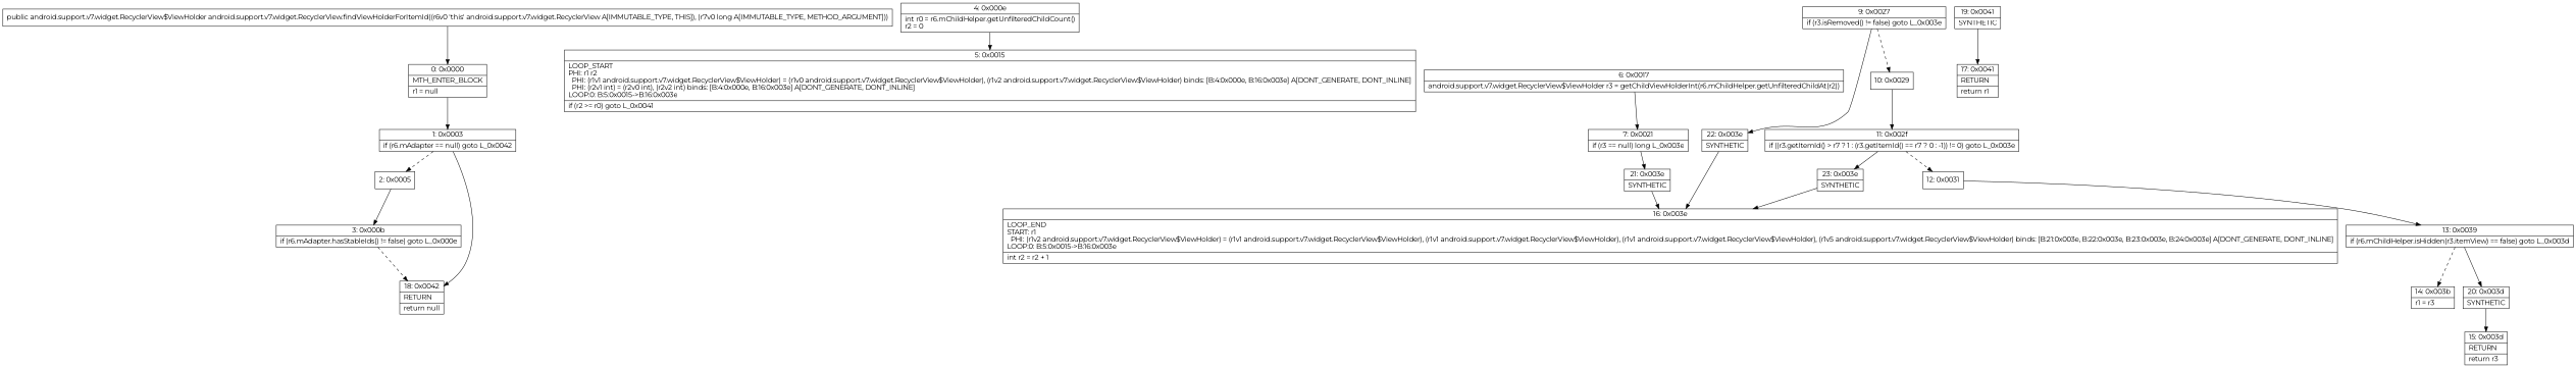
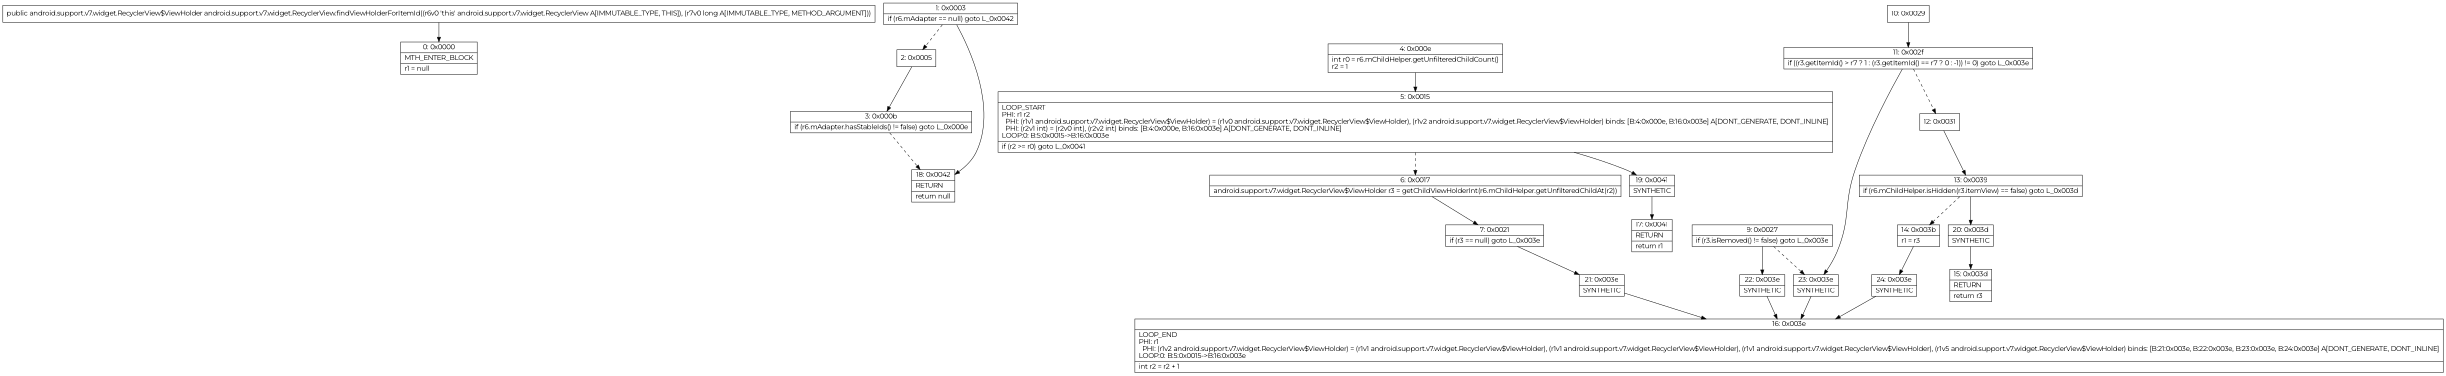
  digraph {
    fontname=Montserrat
    node [fontname=Montserrat shape=record]
    edge [fontname=Montserrat]
    n1 [label="{0\:\ 0x0000|MTH_ENTER_BLOCK\l|r1 = null\l}"]
    n2 [label="{1\:\ 0x0003|if (r6.mAdapter == null) goto L_0x0042\l}"]
    n3 [label="{2\:\ 0x0005}"]
    n4 [label="{18\:\ 0x0042|RETURN\l|return null\l}"]
    n5 [label="{3\:\ 0x000b|if (r6.mAdapter.hasStableIds() != false) goto L_0x000e\l}"]
-   n6 [label="{4\:\ 0x000e|int r0 = r6.mChildHelper.getUnfilteredChildCount()\lr2 = 0\l}"]
+   n6 [label="{4\:\ 0x000e|int r0 = r6.mChildHelper.getUnfilteredChildCount()\lr2 = 1\l}"]
    n7 [label="{5\:\ 0x0015|LOOP_START\lPHI: r1 r2 \l  PHI: (r1v1 android.support.v7.widget.RecyclerView$ViewHolder) = (r1v0 android.support.v7.widget.RecyclerView$ViewHolder), (r1v2 android.support.v7.widget.RecyclerView$ViewHolder) binds: [B:4:0x000e, B:16:0x003e] A[DONT_GENERATE, DONT_INLINE]\l  PHI: (r2v1 int) = (r2v0 int), (r2v2 int) binds: [B:4:0x000e, B:16:0x003e] A[DONT_GENERATE, DONT_INLINE]\lLOOP:0: B:5:0x0015\-\>B:16:0x003e\l|if (r2 \>= r0) goto L_0x0041\l}"]
    n8 [label="{6\:\ 0x0017|android.support.v7.widget.RecyclerView$ViewHolder r3 = getChildViewHolderInt(r6.mChildHelper.getUnfilteredChildAt(r2))\l}"]
    n9 [label="{19\:\ 0x0041|SYNTHETIC\l}"]
-   n10 [label="{7\:\ 0x0021|if (r3 == null) long L_0x003e\l}"]
+   n10 [label="{7\:\ 0x0021|if (r3 == null) goto L_0x003e\l}"]
    n11 [label="{17\:\ 0x0041|RETURN\l|return r1\l}"]
    n12 [label="{21\:\ 0x003e|SYNTHETIC\l}"]
-   n13 [label="{16\:\ 0x003e|LOOP_END\lSTART: r1 \l  PHI: (r1v2 android.support.v7.widget.RecyclerView$ViewHolder) = (r1v1 android.support.v7.widget.RecyclerView$ViewHolder), (r1v1 android.support.v7.widget.RecyclerView$ViewHolder), (r1v1 android.support.v7.widget.RecyclerView$ViewHolder), (r1v5 android.support.v7.widget.RecyclerView$ViewHolder) binds: [B:21:0x003e, B:22:0x003e, B:23:0x003e, B:24:0x003e] A[DONT_GENERATE, DONT_INLINE]\lLOOP:0: B:5:0x0015\-\>B:16:0x003e\l|int r2 = r2 + 1\l}"]
+   n13 [label="{16\:\ 0x003e|LOOP_END\lPHI: r1 \l  PHI: (r1v2 android.support.v7.widget.RecyclerView$ViewHolder) = (r1v1 android.support.v7.widget.RecyclerView$ViewHolder), (r1v1 android.support.v7.widget.RecyclerView$ViewHolder), (r1v1 android.support.v7.widget.RecyclerView$ViewHolder), (r1v5 android.support.v7.widget.RecyclerView$ViewHolder) binds: [B:21:0x003e, B:22:0x003e, B:23:0x003e, B:24:0x003e] A[DONT_GENERATE, DONT_INLINE]\lLOOP:0: B:5:0x0015\-\>B:16:0x003e\l|int r2 = r2 + 1\l}"]
    n14 [label="{9\:\ 0x0027|if (r3.isRemoved() != false) goto L_0x003e\l}"]
    n15 [label="{10\:\ 0x0029}"]
    n16 [label="{22\:\ 0x003e|SYNTHETIC\l}"]
    n17 [label="{11\:\ 0x002f|if ((r3.getItemId() \> r7 ? 1 : (r3.getItemId() == r7 ? 0 : \-1)) != 0) goto L_0x003e\l}"]
    n18 [label="{12\:\ 0x0031}"]
    n19 [label="{23\:\ 0x003e|SYNTHETIC\l}"]
    n20 [label="{13\:\ 0x0039|if (r6.mChildHelper.isHidden(r3.itemView) == false) goto L_0x003d\l}"]
    n21 [label="{14\:\ 0x003b|r1 = r3\l}"]
    n22 [label="{20\:\ 0x003d|SYNTHETIC\l}"]
+   n23 [label="{24\:\ 0x003e|SYNTHETIC\l}"]
    n24 [label="{15\:\ 0x003d|RETURN\l|return r3\l}"]
    n25 [label="{public android.support.v7.widget.RecyclerView$ViewHolder android.support.v7.widget.RecyclerView.findViewHolderForItemId((r6v0 'this' android.support.v7.widget.RecyclerView A[IMMUTABLE_TYPE, THIS]), (r7v0 long A[IMMUTABLE_TYPE, METHOD_ARGUMENT])) }"]
-   n1 -> n2
    n2 -> n3 [style=dashed]
    n2 -> n4
    n3 -> n5
    n5 -> n4 [style=dashed]
    n6 -> n7
+   n7 -> n8 [style=dashed]
+   n7 -> n9
    n8 -> n10
    n9 -> n11
    n10 -> n12
    n12 -> n13
-   n14 -> n15 [style=dashed]
+   n14 -> n19 [style=dashed]
    n14 -> n16
    n15 -> n17
    n16 -> n13
    n17 -> n18 [style=dashed]
    n17 -> n19
    n18 -> n20
    n19 -> n13
    n20 -> n21 [style=dashed]
    n20 -> n22
+   n21 -> n23
    n22 -> n24
+   n23 -> n13
    n25 -> n1
  }
